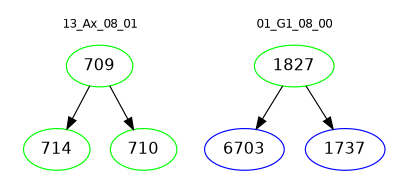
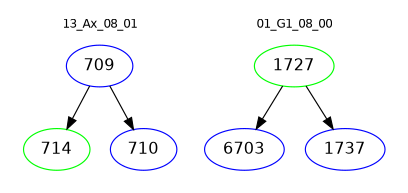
  digraph {
    fontname="DejaVu Sans"
    node [color=green fontname="DejaVu Sans"]
    edge [color=black fontname="DejaVu Sans"]
-   n1 [label=709]
+   n1 [color=blue label=709]
    n2 [label=714]
-   n3 [label=710]
-   n4 [label=1827]
+   n3 [color=blue label=710]
+   n4 [label=1727]
    n5 [color=blue label=6703]
    n6 [color=blue label=1737]
    subgraph cluster_1 {
      color=white
      fontsize=10
      label="13_Ax_08_01"
      n1
      n2
      n3
    }
    subgraph cluster_2 {
      color=white
      fontsize=10
      label="01_G1_08_00"
      n4
      n5
      n6
    }
    n1 -> n2
    n1 -> n3
    n4 -> n5
    n4 -> n6
  }
